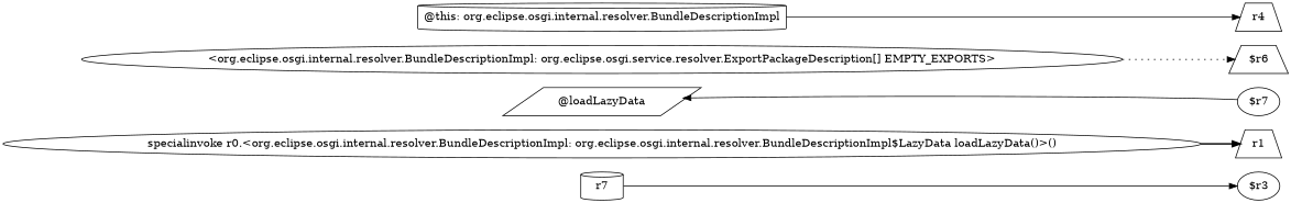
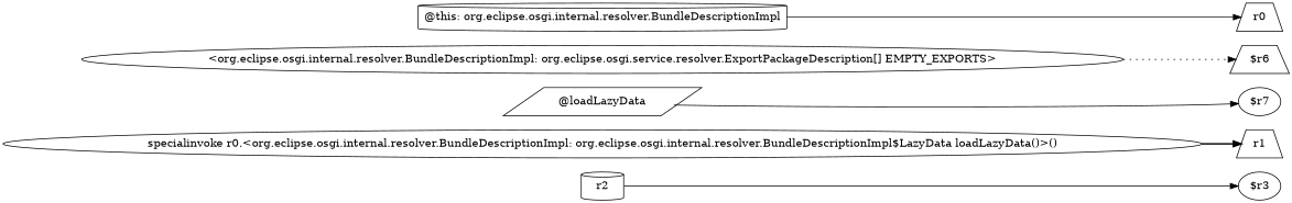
  digraph {
    rankdir=LR
    node [shape=ellipse]
    edge [style=solid]
    n1 [label="$r3"]
-   n2 [label=r7 shape=cylinder]
+   n2 [label=r2 shape=cylinder]
    n3 [label="specialinvoke r0.<org.eclipse.osgi.internal.resolver.BundleDescriptionImpl: org.eclipse.osgi.internal.resolver.BundleDescriptionImpl$LazyData loadLazyData()>()"]
    n4 [label=r1 shape=trapezium]
    n5 [label="@loadLazyData" shape=parallelogram]
    n6 [label="$r7"]
    n7 [label="<org.eclipse.osgi.internal.resolver.BundleDescriptionImpl: org.eclipse.osgi.service.resolver.ExportPackageDescription[] EMPTY_EXPORTS>"]
    n8 [label="$r6" shape=trapezium]
    n9 [label="@this: org.eclipse.osgi.internal.resolver.BundleDescriptionImpl" shape=cylinder]
-   n10 [label=r4 shape=trapezium]
+   n10 [label=r0 shape=trapezium]
    n2 -> n1
    n3 -> n4 [style=bold]
-   n6 -> n5
+   n5 -> n6
    n7 -> n8 [style=dotted]
    n9 -> n10
  }
